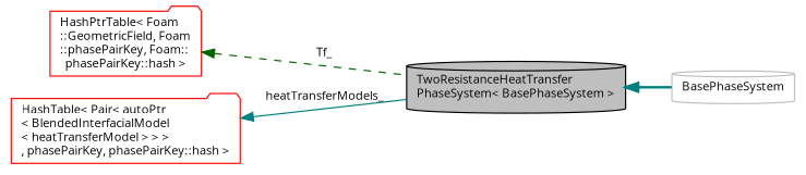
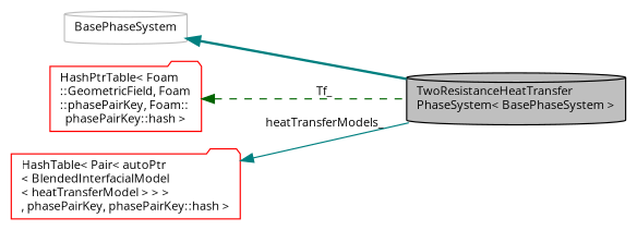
  digraph {
    rankdir=LR
    fontname="Open Sans"
    node [color=red fontname="Open Sans" fontsize=10 shape=cylinder]
    edge [color=teal dir=back fontname="Open Sans" fontsize=10 labelfontname=Helvetica labelfontsize=10]
    n1 [color=black fillcolor=grey75 fontcolor=black height=0.2 label="TwoResistanceHeatTransfer\lPhaseSystem\< BasePhaseSystem \>" style=filled width=0.4]
    n2 [color=grey75 height=0.2 label=BasePhaseSystem width=0.4]
    n3 [height=0.2 label="HashPtrTable\< Foam\l::GeometricField, Foam\l::phasePairKey, Foam::\lphasePairKey::hash \>" shape=folder width=0.4]
    n4 [height=0.2 label="HashTable\< Pair\< autoPtr\l\< BlendedInterfacialModel\l\< heatTransferModel \> \> \>\l, phasePairKey, phasePairKey::hash \>" shape=folder width=0.4]
-   n1 -> n2 [style=bold]
+   n2 -> n1 [style=bold]
    n3 -> n1 [color=darkgreen label=" Tf_" style=dashed]
    n4 -> n1 [label=" heatTransferModels_" style=solid]
  }
